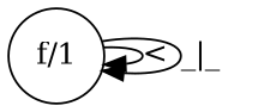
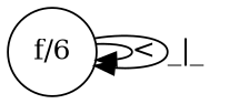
  digraph {
-   n1 [fillcolor=white label="f/1" shape=circle style=filled]
+   n1 [fillcolor=white label="f/6" shape=circle style=filled]
    n1 -> n1 [label="<"]
    n1 -> n1 [label="_|_"]
  }
